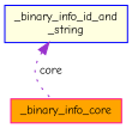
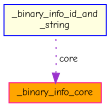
  digraph {
    fontname="Comic Neue"
    node [fontname="Comic Neue" fontsize=10 shape=record style=filled]
    n1 [color=blue fillcolor=lightyellow fontcolor=black height=0.2 label="_binary_info_id_and\l_string" width=0.4]
    n2 [color=deeppink fillcolor=orange height=0.2 label=_binary_info_core width=0.4]
-   n1 -> n2 [color=darkorchid3 dir=back fontname="Comic Neue" fontsize=10 label=" core" labelfontname=Helvetica labelfontsize=10 style=dotted]
+   n2 -> n1 [color=darkorchid3 dir=back fontname="Comic Neue" fontsize=10 label=" core" labelfontname=Helvetica labelfontsize=10 style=dotted]
  }
